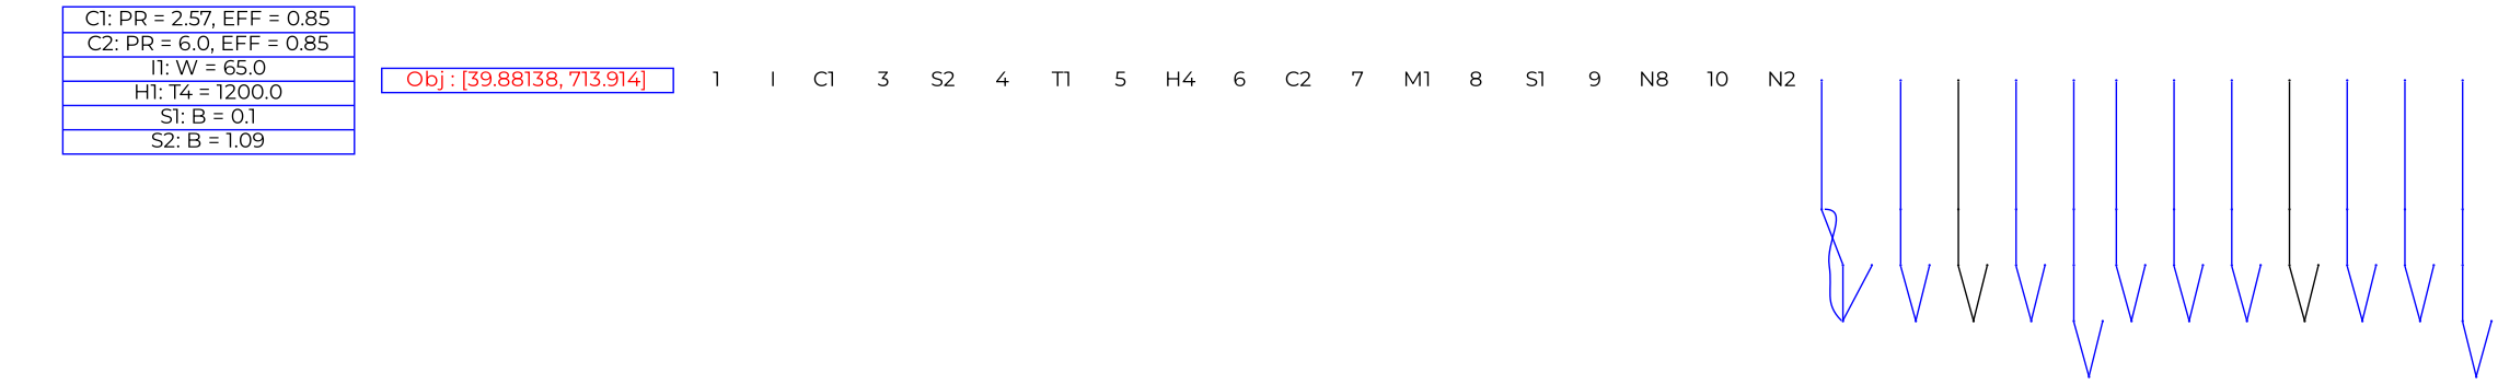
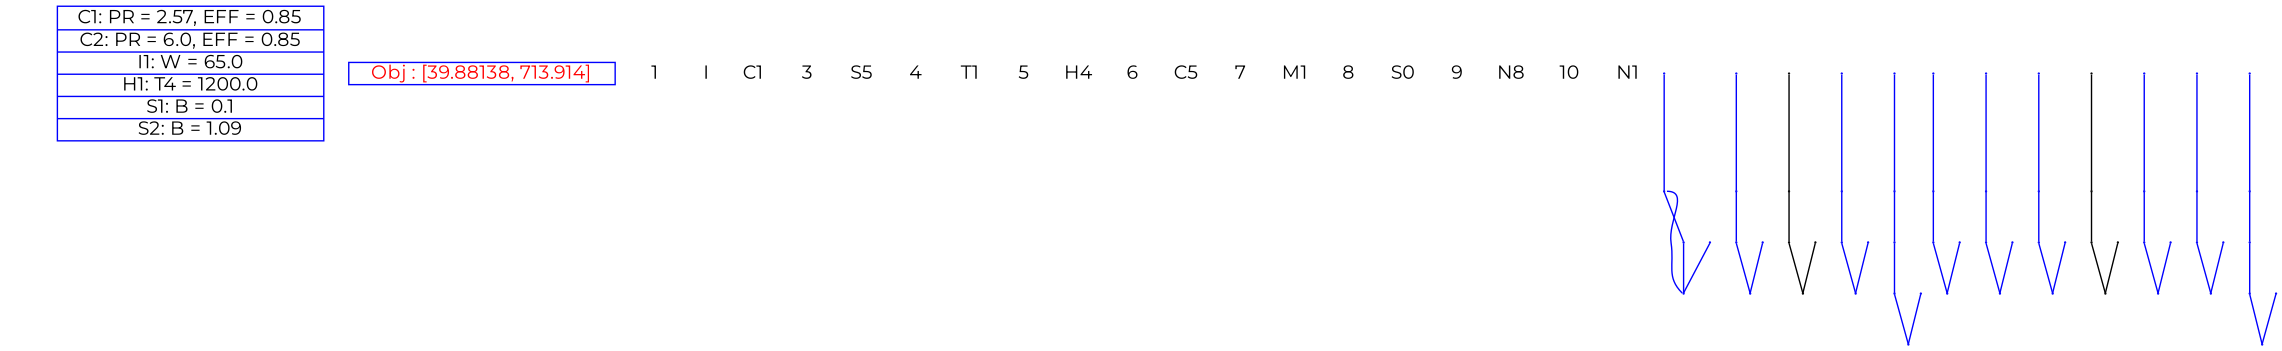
  graph {
    fontname=Montserrat
    node [color=blue fixedsize=true fontname=Montserrat shape=point]
    edge [color=blue fontname=Montserrat]
    sizeNode1 [color=white height=0.01 width=0.01]
    sizeNode2 [color=white height=0.01 width=0.01]
    n3 [height=1.3333333333333333 label="{C1:  PR = 2.57, EFF = 0.85|C2:  PR = 6.0, EFF = 0.85|I1:  W = 65.0|H1:  T4 = 1200.0|S1:  B = 0.1|S2:  B = 1.09}" shape=record width=2.6666666666666665]
    n4 [fontcolor=red height=0.2222222222222222 label="Obj : [39.88138, 713.914]" shape=box width=2.6666666666666665]
    1 [color=white height=0 shape=box width=0 fixedsize=""]
    n6 [color=white height=0.2222222222222222 label=I shape=box style=filled width=0.2222222222222222]
    n7 [color=white height=0.2222222222222222 label=C1 shape=box style=filled width=0.2222222222222222]
    3 [color=white height=0 shape=box width=0 fixedsize=""]
-   n9 [color=white height=0.2222222222222222 label=S2 shape=box style=filled width=0.2222222222222222]
+   n9 [color=white height=0.2222222222222222 label=S5 shape=box style=filled width=0.2222222222222222]
    4 [color=white height=0 shape=box width=0 fixedsize=""]
    n11 [color=white height=0.2222222222222222 label=T1 shape=box style=filled width=0.2222222222222222]
    5 [color=white height=0 shape=box width=0 fixedsize=""]
    n13 [color=white height=0.2222222222222222 label=H4 shape=box style=filled width=0.2222222222222222]
    6 [color=white height=0 shape=box width=0 fixedsize=""]
-   n15 [color=white height=0.2222222222222222 label=C2 shape=box style=filled width=0.2222222222222222]
+   n15 [color=white height=0.2222222222222222 label=C5 shape=box style=filled width=0.2222222222222222]
    7 [color=white height=0 shape=box width=0 fixedsize=""]
    n17 [color=white height=0.2222222222222222 label=M1 shape=box style=filled width=0.2222222222222222]
    8 [color=white height=0 shape=box width=0 fixedsize=""]
-   n19 [color=white height=0.2222222222222222 label=S1 shape=box style=filled width=0.2222222222222222]
+   n19 [color=white height=0.2222222222222222 label=S0 shape=box style=filled width=0.2222222222222222]
    9 [color=white height=0 shape=box width=0 fixedsize=""]
    n21 [color=white height=0.2222222222222222 label=N8 shape=box style=filled width=0.2222222222222222]
    10 [color=white height=0 shape=box width=0 fixedsize=""]
-   n23 [color=white height=0.2222222222222222 label=N2 shape=box style=filled width=0.2222222222222222]
+   n23 [color=white height=0.2222222222222222 label=N1 shape=box style=filled width=0.2222222222222222]
    "1_e" [height=0.01 width=0.01]
    "1s_e" [height=0.01 width=0.01]
    C1t_nw [height=0.01 width=0.01]
    blankNode80 [height=0.01 width=0.01]
    C1_nw [height=0.01 width=0.01]
    C1_ne [height=0.01 width=0.01]
    C1s_ne [height=0.01 width=0.01]
    blankNode81 [height=0.01 width=0.01]
    S2t_w [height=0.01 width=0.01]
    S2_w [height=0.01 width=0.01]
    C1_e [color=black height=0.01 width=0.01]
    C1s_e [color=black height=0.01 width=0.01]
    blankNode82 [color=black height=0.01 width=0.01]
    T1t_w [color=black height=0.01 width=0.01]
    T1_w [color=black height=0.01 width=0.01]
    S2_ne [height=0.01 width=0.01]
    S2s_ne [height=0.01 width=0.01]
    blankNode83 [height=0.01 width=0.01]
    H1t_w [height=0.01 width=0.01]
    H1_w [height=0.01 width=0.01]
    S2_se [height=0.01 width=0.01]
    S2s_se [height=0.01 width=0.01]
    blankNode84 [height=0.01 width=0.01]
    blankNode85 [height=0.01 width=0.01]
    C2_nw [height=0.01 width=0.01]
    C2t_nw [height=0.01 width=0.01]
    H1_e [height=0.01 width=0.01]
    H1s_e [height=0.01 width=0.01]
    blankNode86 [height=0.01 width=0.01]
    M1t_nw [height=0.01 width=0.01]
    M1_nw [height=0.01 width=0.01]
    M1_e [height=0.01 width=0.01]
    M1s_e [height=0.01 width=0.01]
    blankNode87 [height=0.01 width=0.01]
    T1t_nw [height=0.01 width=0.01]
    T1_nw [height=0.01 width=0.01]
    T1_ne [height=0.01 width=0.01]
    T1s_ne [height=0.01 width=0.01]
    blankNode88 [height=0.01 width=0.01]
    S1t_w [height=0.01 width=0.01]
    S1_w [height=0.01 width=0.01]
    T1_e [color=black height=0.01 width=0.01]
    T1s_e [color=black height=0.01 width=0.01]
    blankNode89 [color=black height=0.01 width=0.01]
    C2t_w [color=black height=0.01 width=0.01]
    C2_w [color=black height=0.01 width=0.01]
    S1_se [height=0.01 width=0.01]
    S1s_se [height=0.01 width=0.01]
    blankNode90 [height=0.01 width=0.01]
    N1t_w [height=0.01 width=0.01]
    N1_w [height=0.01 width=0.01]
    S1_ne [height=0.01 width=0.01]
    S1s_ne [height=0.01 width=0.01]
    blankNode91 [height=0.01 width=0.01]
    N2t_w [height=0.01 width=0.01]
    N2_w [height=0.01 width=0.01]
    M1_sw [height=0.01 width=0.01]
    M1s_sw [height=0.01 width=0.01]
    blankNode92 [height=0.01 width=0.01]
    blankNode93 [height=0.01 width=0.01]
    C2_ne [height=0.01 width=0.01]
    C2t_ne [height=0.01 width=0.01]
    "1_e" -- "1s_e"
    "1s_e" -- C1t_nw [headport=nw tailport=e]
    "1s_e" -- blankNode80
    blankNode80 -- C1t_nw
    C1_nw -- C1t_nw
    C1_ne -- C1s_ne
    C1s_ne -- blankNode81
    blankNode81 -- S2t_w
    S2_w -- S2t_w
    C1_e -- C1s_e [color=black]
    C1s_e -- blankNode82 [color=black]
    blankNode82 -- T1t_w [color=black]
    T1_w -- T1t_w [color=black]
    S2_ne -- S2s_ne
    S2s_ne -- blankNode83
    blankNode83 -- H1t_w
    H1_w -- H1t_w
    S2_se -- S2s_se
    S2s_se -- blankNode84
    blankNode84 -- blankNode85
    blankNode85 -- C2t_nw
    C2_nw -- C2t_nw
    H1_e -- H1s_e
    H1s_e -- blankNode86
    blankNode86 -- M1t_nw
    M1_nw -- M1t_nw
    M1_e -- M1s_e
    M1s_e -- blankNode87
    blankNode87 -- T1t_nw
    T1_nw -- T1t_nw
    T1_ne -- T1s_ne
    T1s_ne -- blankNode88
    blankNode88 -- S1t_w
    S1_w -- S1t_w
    T1_e -- T1s_e [color=black]
    T1s_e -- blankNode89 [color=black]
    blankNode89 -- C2t_w [color=black]
    C2_w -- C2t_w [color=black]
    S1_se -- S1s_se
    S1s_se -- blankNode90
    blankNode90 -- N1t_w
    N1_w -- N1t_w
    S1_ne -- S1s_ne
    S1s_ne -- blankNode91
    blankNode91 -- N2t_w
    N2_w -- N2t_w
    M1_sw -- M1s_sw
    M1s_sw -- blankNode92
    blankNode92 -- blankNode93
    blankNode93 -- C2t_ne
    C2_ne -- C2t_ne
  }
